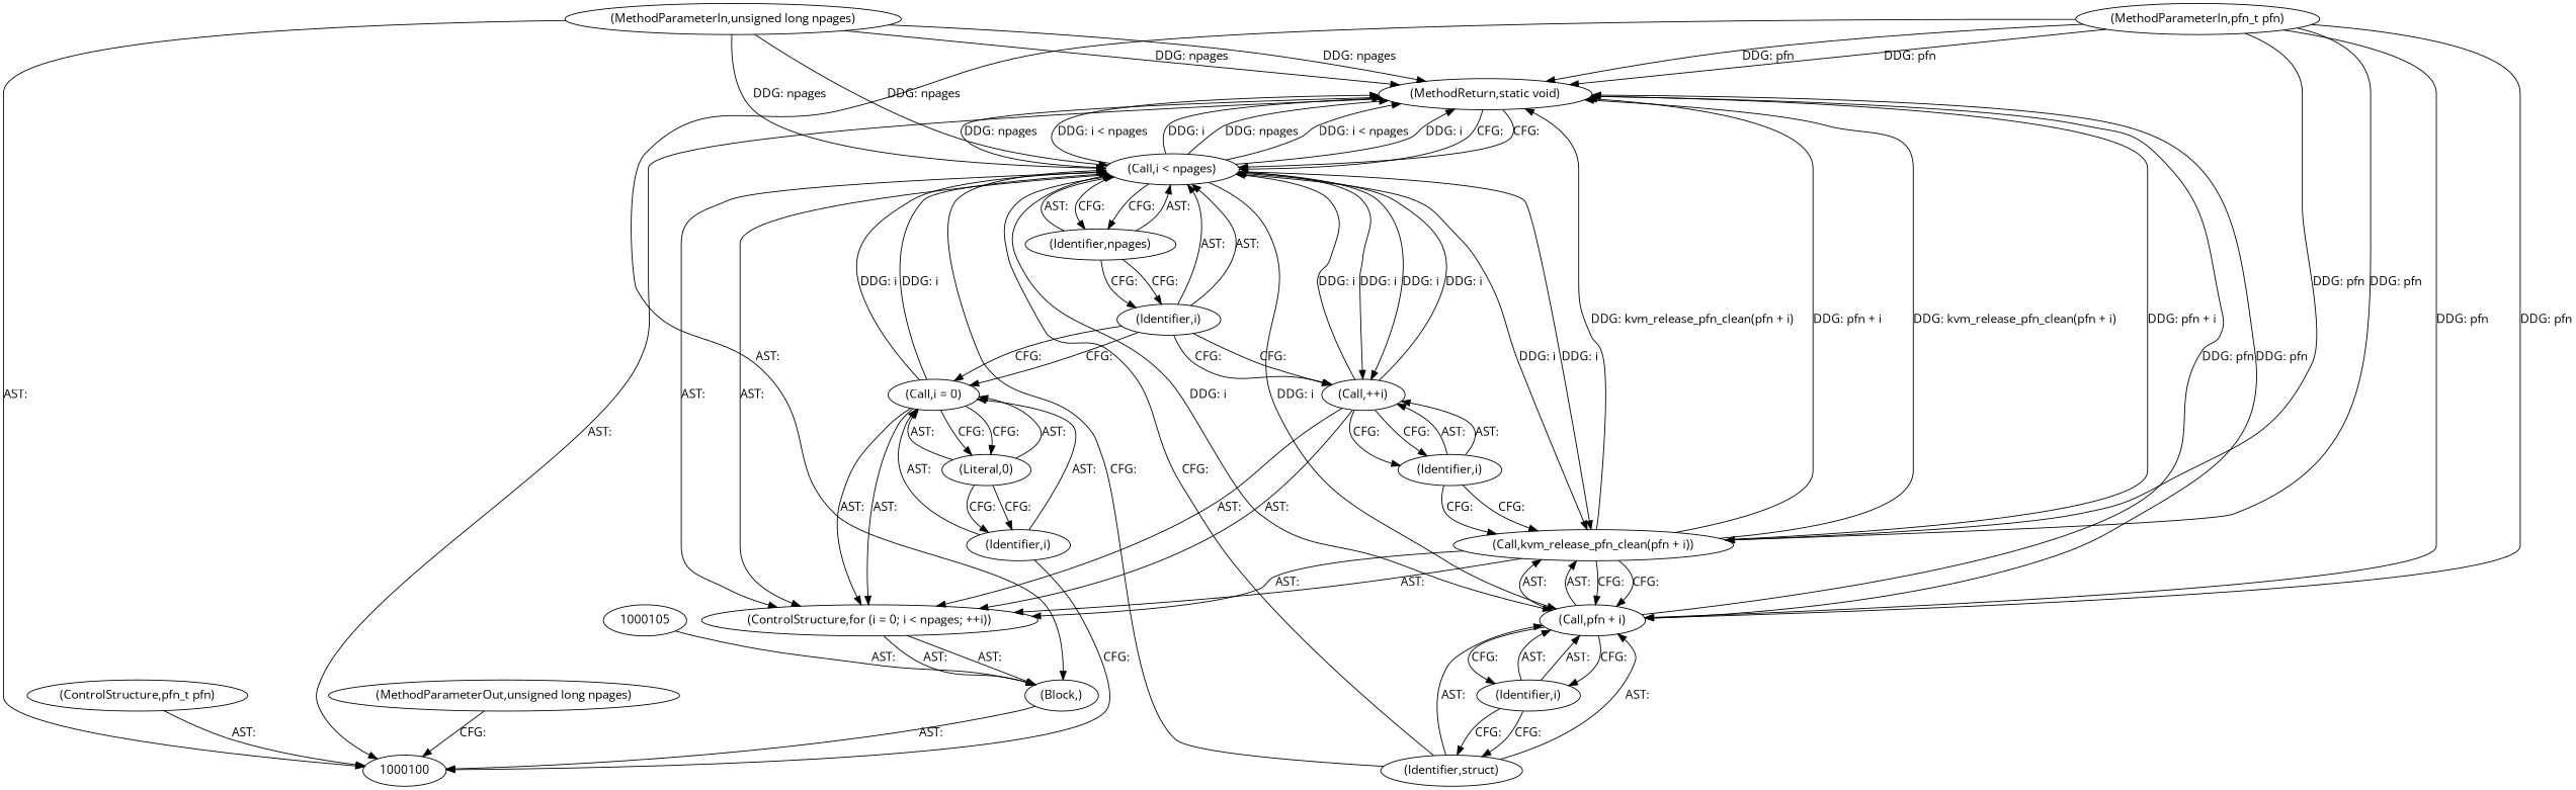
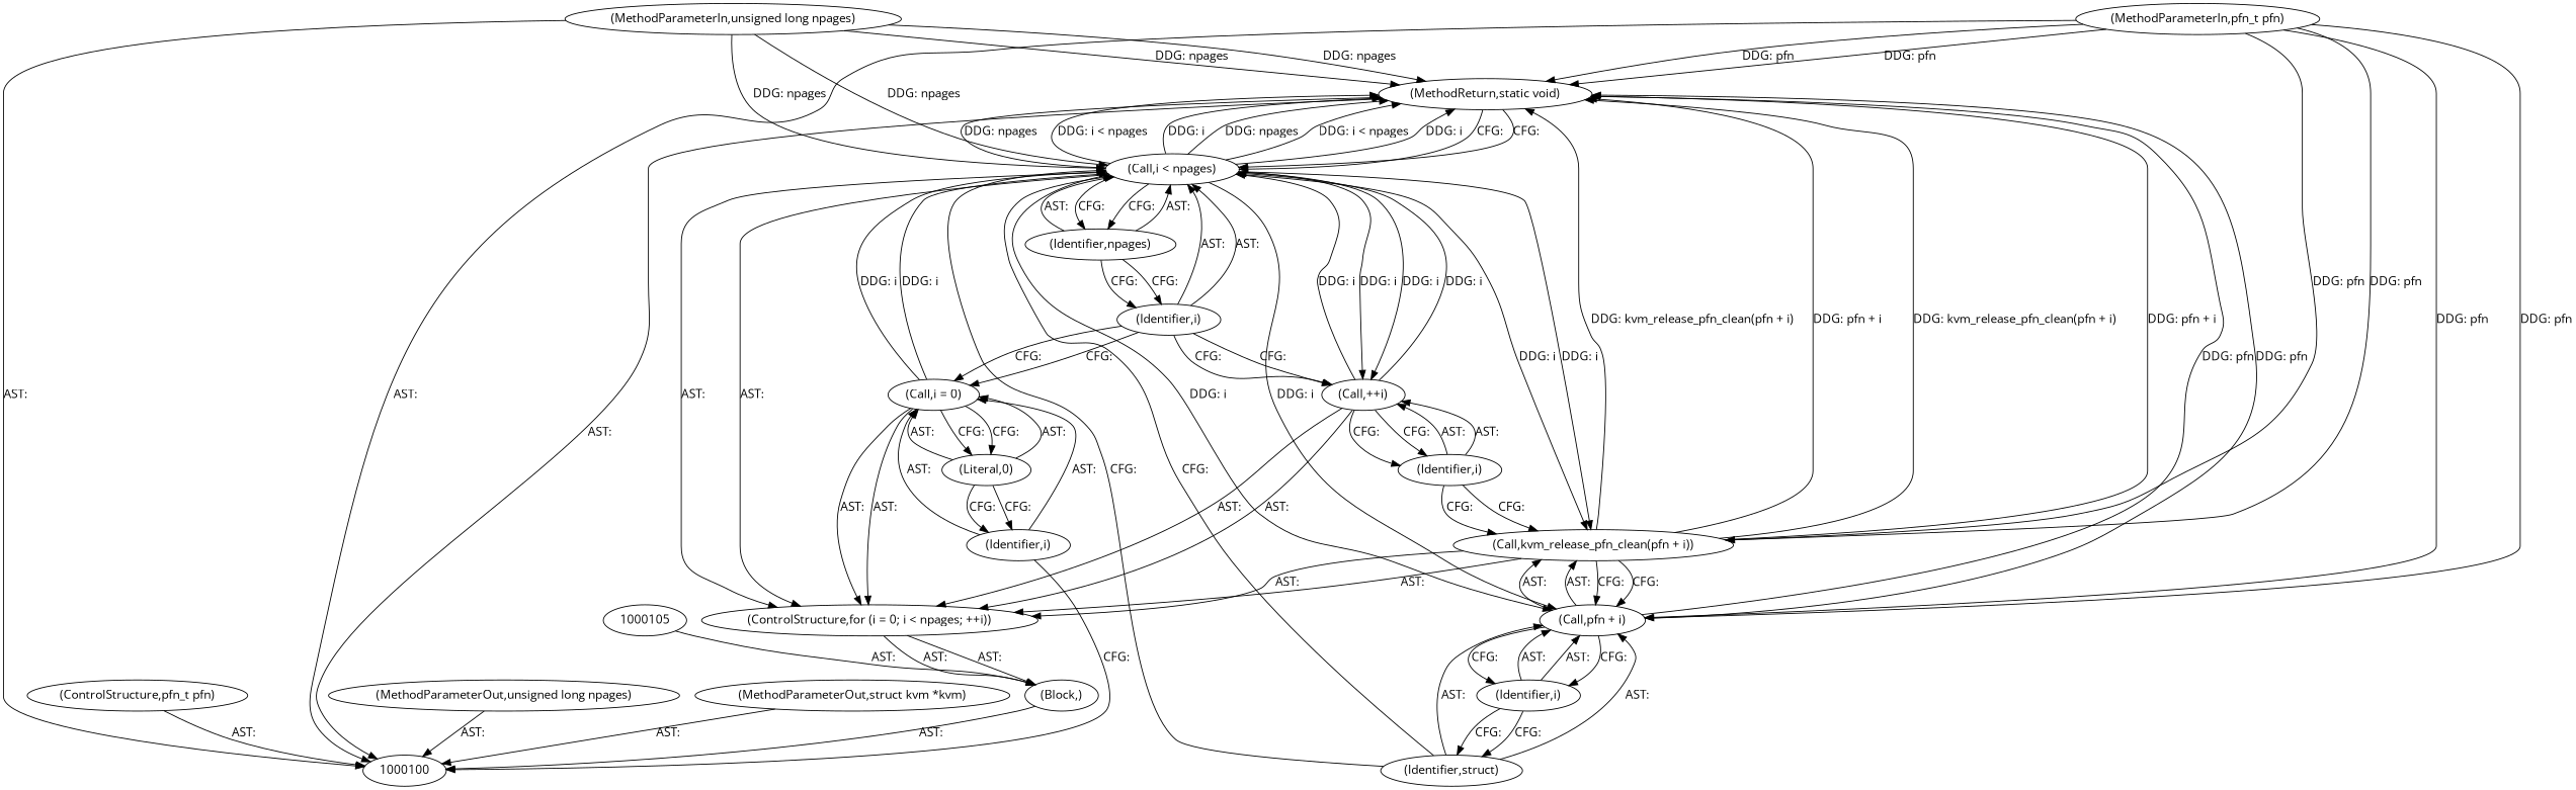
  digraph {
    fontname="Open Sans"
    node [fontname="Open Sans"]
    edge [fontname="Open Sans"]
    n1 [label="(MethodReturn,static void)"]
    n2 [label="(Call,i < npages)"]
    1000100
    n4 [label="(Call,kvm_release_pfn_clean(pfn + i))"]
    n5 [label="(Call,pfn + i)"]
    n6 [label="(ControlStructure,for (i = 0; i < npages; ++i))"]
    n7 [label="(Identifier,npages)"]
    n8 [label="(Call,++i)"]
+   n9 [label="(MethodParameterOut,struct kvm *kvm)"]
    n10 [label="(MethodParameterIn,pfn_t pfn)"]
    n11 [label="(Identifier,i)"]
    n12 [label="(ControlStructure,pfn_t pfn)"]
    n13 [label="(MethodParameterIn,unsigned long npages)"]
    n14 [label="(MethodParameterOut,unsigned long npages)"]
    n15 [label="(Block,)"]
    n16 [label="(Literal,0)"]
    n17 [label="(Call,i = 0)"]
    n18 [label="(Identifier,i)"]
    n19 [label="(Identifier,i)"]
    n20 [label="(Identifier,i)"]
    n21 [label="(Identifier,struct)"]
    1000105
    n1 -> n2 [label="CFG: "]
    n1 -> n2 [label="CFG: "]
    n1 -> 1000100 [label="AST: "]
    n2 -> n1 [label="DDG: npages"]
    n2 -> n1 [label="DDG: i < npages"]
    n2 -> n1 [label="DDG: i"]
    n2 -> n1 [label="DDG: npages"]
    n2 -> n1 [label="DDG: i < npages"]
    n2 -> n1 [label="DDG: i"]
    n2 -> n4 [label="DDG: i"]
    n2 -> n4 [label="DDG: i"]
    n2 -> n5 [label="DDG: i"]
    n2 -> n5 [label="DDG: i"]
    n2 -> n6 [label="AST: "]
    n2 -> n6 [label="AST: "]
    n2 -> n7 [label="CFG: "]
    n2 -> n7 [label="CFG: "]
    n2 -> n8 [label="DDG: i"]
    n2 -> n8 [label="DDG: i"]
    n4 -> n1 [label="DDG: kvm_release_pfn_clean(pfn + i)"]
    n4 -> n1 [label="DDG: pfn + i"]
    n4 -> n1 [label="DDG: kvm_release_pfn_clean(pfn + i)"]
    n4 -> n1 [label="DDG: pfn + i"]
    n4 -> n5 [label="CFG: "]
    n4 -> n5 [label="CFG: "]
    n4 -> n6 [label="AST: "]
    n4 -> n6 [label="AST: "]
    n5 -> n1 [label="DDG: pfn"]
    n5 -> n1 [label="DDG: pfn"]
    n5 -> n4 [label="AST: "]
    n5 -> n4 [label="AST: "]
    n5 -> n11 [label="CFG: "]
    n5 -> n11 [label="CFG: "]
    n6 -> n15 [label="AST: "]
    n6 -> n15 [label="AST: "]
    n7 -> n2 [label="AST: "]
    n7 -> n2 [label="AST: "]
    n7 -> n19 [label="CFG: "]
    n7 -> n19 [label="CFG: "]
    n8 -> n2 [label="DDG: i"]
    n8 -> n2 [label="DDG: i"]
    n8 -> n6 [label="AST: "]
    n8 -> n6 [label="AST: "]
    n8 -> n20 [label="CFG: "]
    n8 -> n20 [label="CFG: "]
+   n9 -> 1000100 [label="AST: "]
    n10 -> n1 [label="DDG: pfn"]
    n10 -> n1 [label="DDG: pfn"]
-   n10 -> n15 [label="AST: "]
+   n10 -> 1000100 [label="AST: "]
    n10 -> n4 [label="DDG: pfn"]
    n10 -> n4 [label="DDG: pfn"]
    n10 -> n5 [label="DDG: pfn"]
    n10 -> n5 [label="DDG: pfn"]
    n11 -> n5 [label="AST: "]
    n11 -> n5 [label="AST: "]
    n11 -> n21 [label="CFG: "]
    n11 -> n21 [label="CFG: "]
    n12 -> 1000100 [label="AST: "]
    n13 -> n1 [label="DDG: npages"]
    n13 -> n1 [label="DDG: npages"]
    n13 -> n2 [label="DDG: npages"]
    n13 -> n2 [label="DDG: npages"]
    n13 -> 1000100 [label="AST: "]
-   n14 -> 1000100 [label="CFG: "]
+   n14 -> 1000100 [label="AST: "]
    n15 -> 1000100 [label="AST: "]
    n16 -> n17 [label="AST: "]
    n16 -> n17 [label="AST: "]
    n16 -> n18 [label="CFG: "]
    n16 -> n18 [label="CFG: "]
    n17 -> n2 [label="DDG: i"]
    n17 -> n2 [label="DDG: i"]
    n17 -> n6 [label="AST: "]
    n17 -> n6 [label="AST: "]
    n17 -> n16 [label="CFG: "]
    n17 -> n16 [label="CFG: "]
    n18 -> 1000100 [label="CFG: "]
    n18 -> n17 [label="AST: "]
    n18 -> n17 [label="AST: "]
    n19 -> n2 [label="AST: "]
    n19 -> n2 [label="AST: "]
    n19 -> n8 [label="CFG: "]
    n19 -> n8 [label="CFG: "]
    n19 -> n17 [label="CFG: "]
    n19 -> n17 [label="CFG: "]
    n20 -> n4 [label="CFG: "]
    n20 -> n4 [label="CFG: "]
    n20 -> n8 [label="AST: "]
    n20 -> n8 [label="AST: "]
    n21 -> n2 [label="CFG: "]
    n21 -> n2 [label="CFG: "]
    n21 -> n5 [label="AST: "]
    n21 -> n5 [label="AST: "]
    1000105 -> n15 [label="AST: "]
  }
